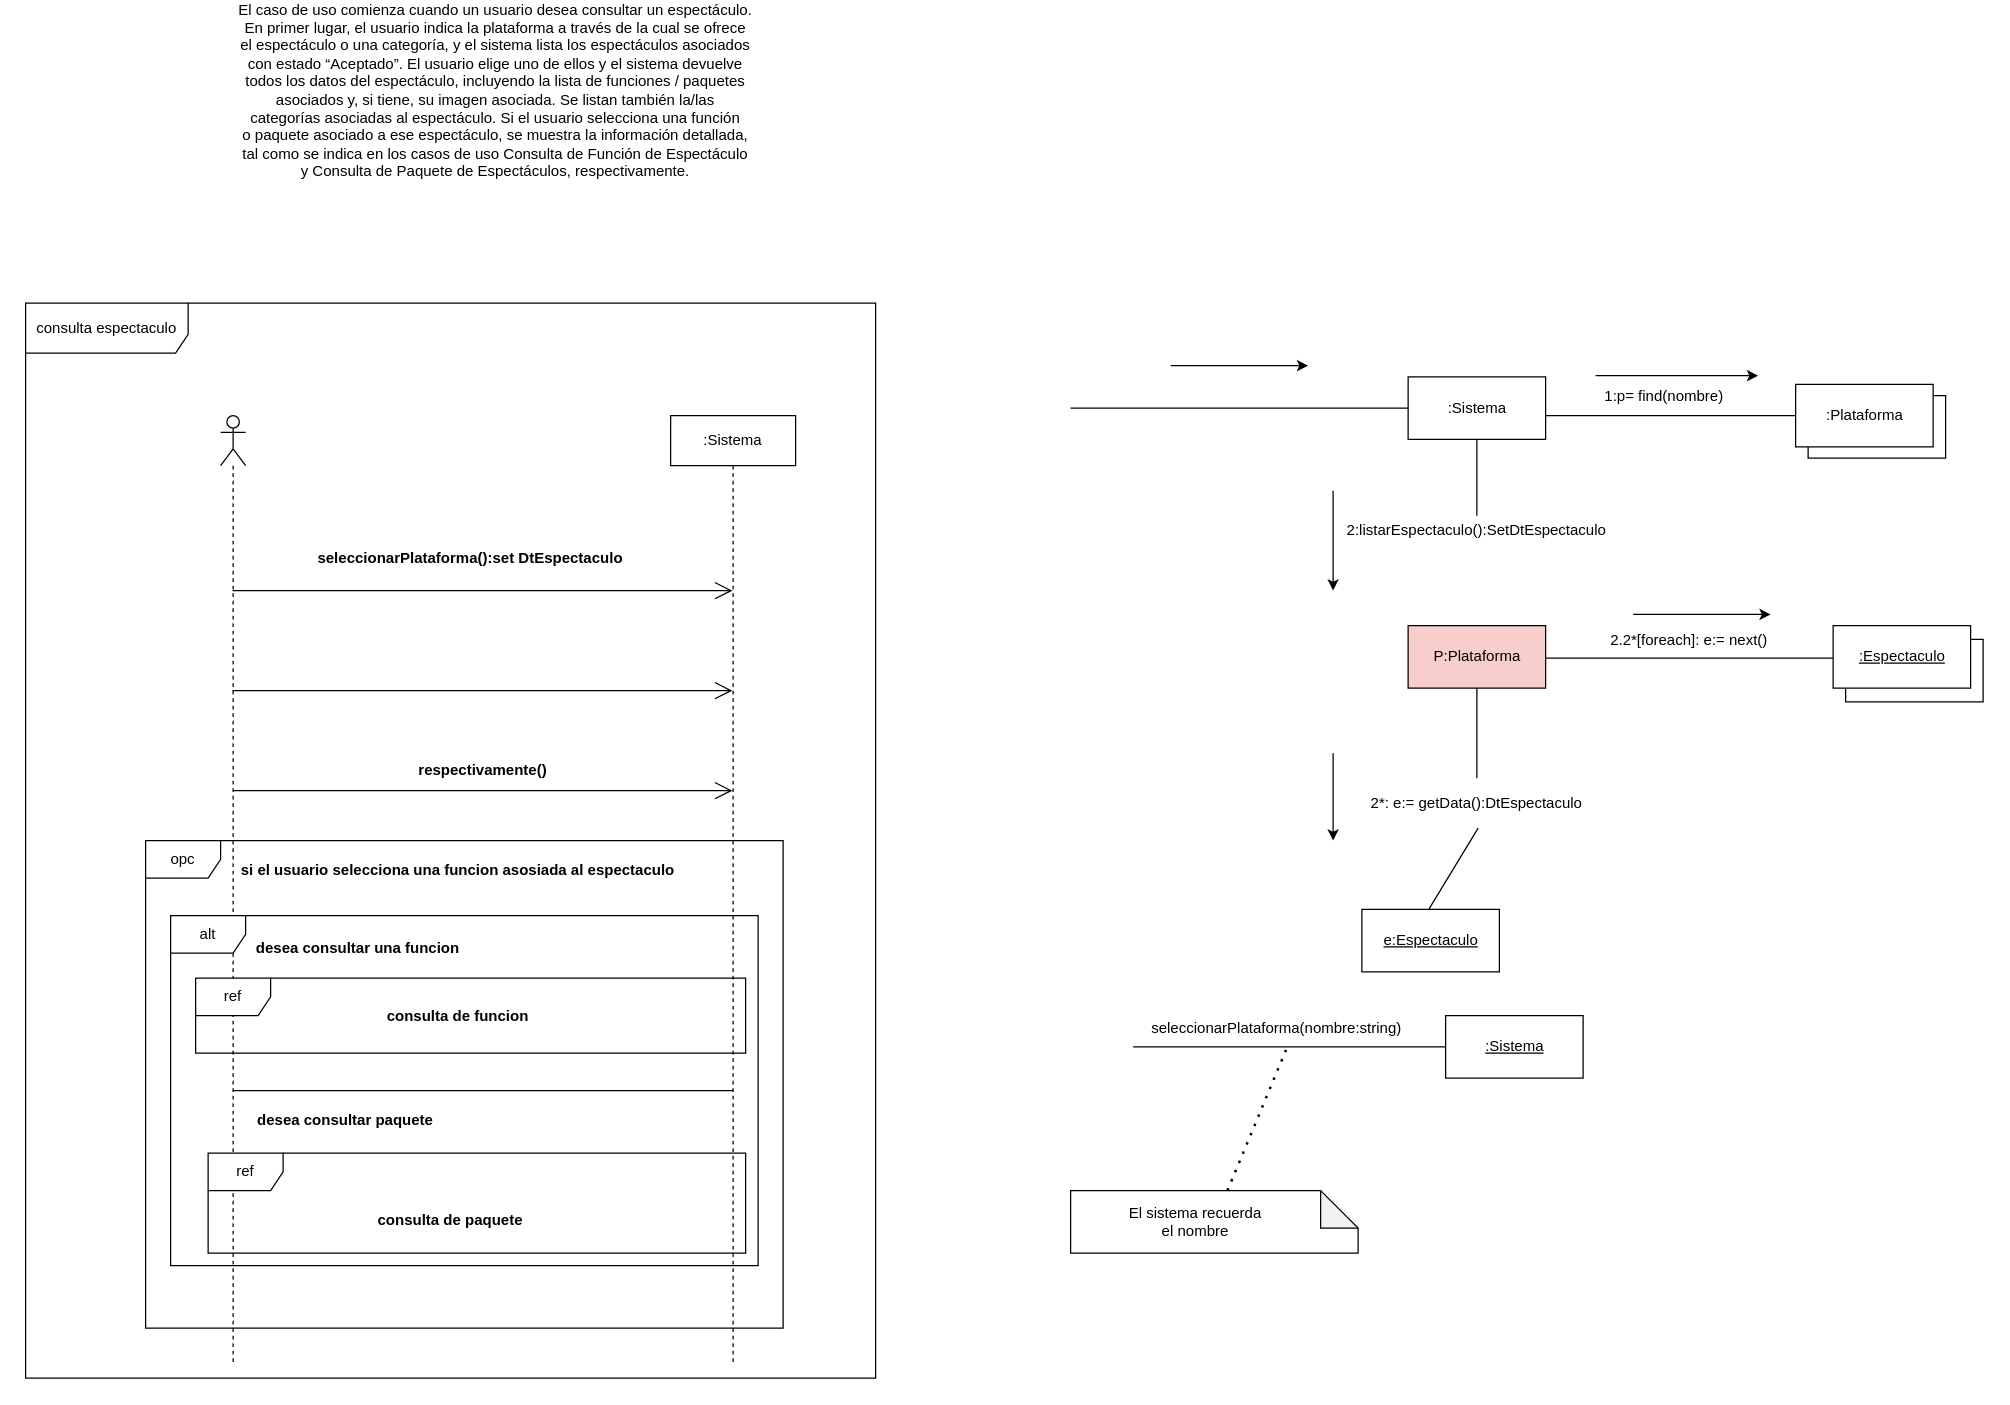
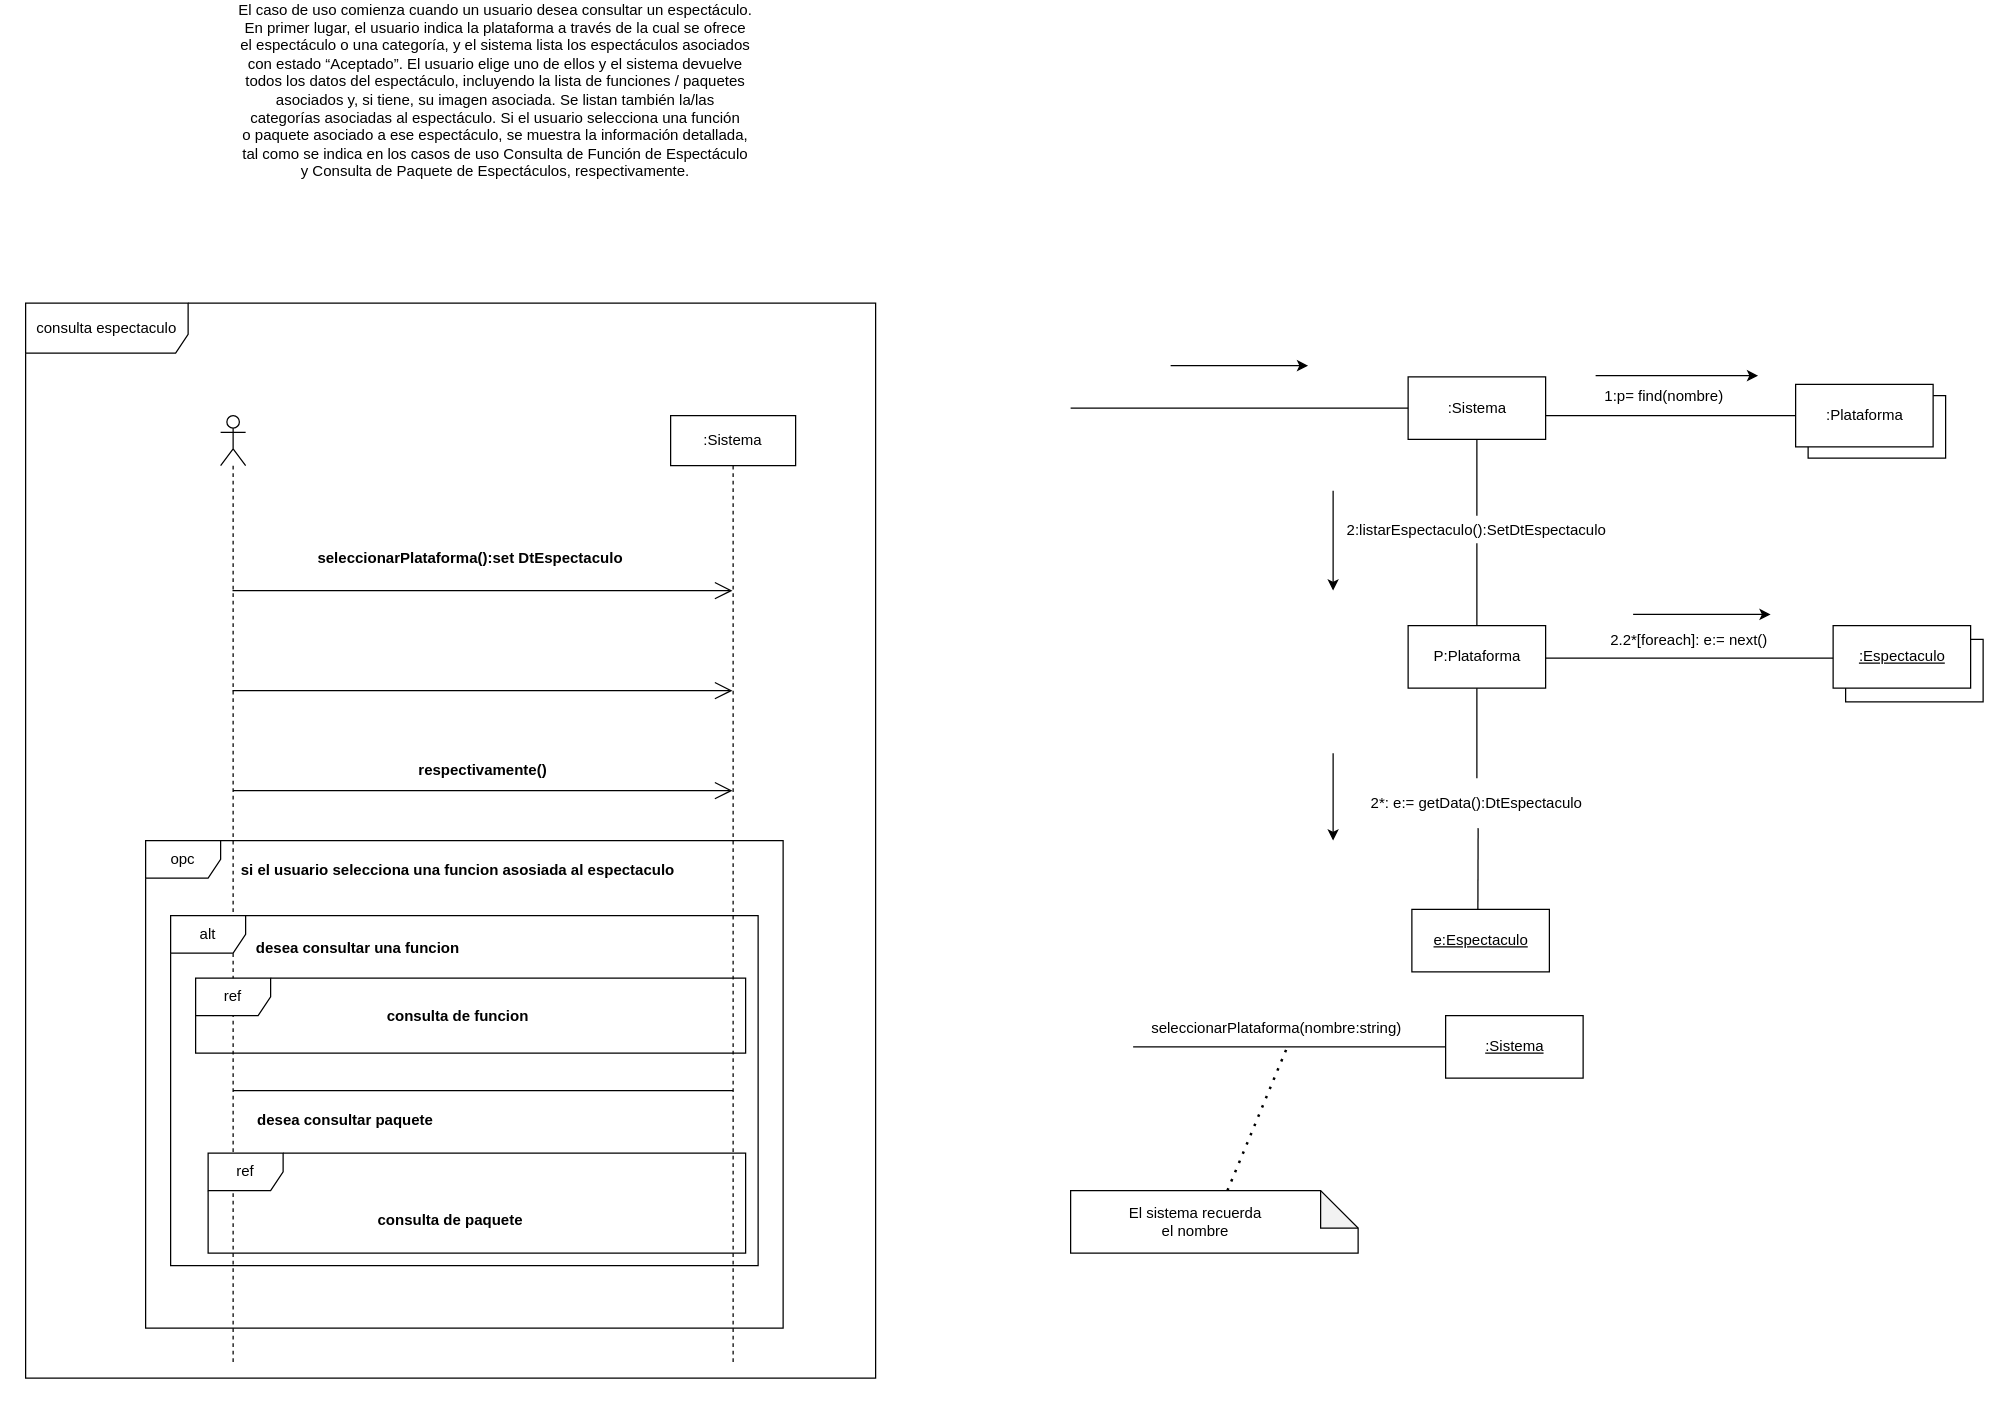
  <mxCell id="0" />
  <mxCell id="1" parent="0" />
  <mxCell id="2" value="consulta espectaculo&lt;br&gt;" style="shape=umlFrame;whiteSpace=wrap;html=1;width=130;height=40;" parent="1" vertex="1"><mxGeometry x="20" y="200" width="680" height="860" as="geometry" /></mxCell>
  <mxCell id="3" value="opc" style="shape=umlFrame;whiteSpace=wrap;html=1;" parent="1" vertex="1"><mxGeometry x="116" y="630" width="510" height="390" as="geometry" /></mxCell>
  <mxCell id="4" value="" style="shape=umlLifeline;participant=umlActor;perimeter=lifelinePerimeter;whiteSpace=wrap;html=1;container=1;collapsible=0;recursiveResize=0;verticalAlign=top;spacingTop=36;outlineConnect=0;" parent="1" vertex="1"><mxGeometry x="176" y="290" width="20" height="760" as="geometry" /></mxCell>
  <mxCell id="5" value=":Sistema" style="shape=umlLifeline;perimeter=lifelinePerimeter;whiteSpace=wrap;html=1;container=1;collapsible=0;recursiveResize=0;outlineConnect=0;" parent="1" vertex="1"><mxGeometry x="536" y="290" width="100" height="760" as="geometry" /></mxCell>
  <mxCell id="6" value="" style="endArrow=open;endFill=1;endSize=12;html=1;" parent="1" source="4" target="5" edge="1"><mxGeometry width="160" relative="1" as="geometry"><mxPoint x="306" y="500" as="sourcePoint" /><mxPoint x="466" y="500" as="targetPoint" /><Array as="points"><mxPoint x="426" y="430" /></Array></mxGeometry></mxCell>
  <mxCell id="7" value="seleccionarPlataforma():set DtEspectaculo" style="text;align=center;fontStyle=1;verticalAlign=middle;spacingLeft=3;spacingRight=3;strokeColor=none;rotatable=0;points=[[0,0.5],[1,0.5]];portConstraint=eastwest;" parent="1" vertex="1"><mxGeometry x="336" y="390" width="80" height="26" as="geometry" /></mxCell>
  <mxCell id="8" value="" style="endArrow=open;endFill=1;endSize=12;html=1;" parent="1" source="4" target="5" edge="1"><mxGeometry width="160" relative="1" as="geometry"><mxPoint x="306" y="500" as="sourcePoint" /><mxPoint x="466" y="500" as="targetPoint" /><Array as="points"><mxPoint x="416" y="510" /></Array></mxGeometry></mxCell>
  <mxCell id="9" value="" style="endArrow=open;endFill=1;endSize=12;html=1;" parent="1" target="5" edge="1"><mxGeometry width="160" relative="1" as="geometry"><mxPoint x="186" y="590" as="sourcePoint" /><mxPoint x="346" y="590" as="targetPoint" /></mxGeometry></mxCell>
  <mxCell id="10" value="respectivamente()" style="text;align=center;fontStyle=1;verticalAlign=middle;spacingLeft=3;spacingRight=3;strokeColor=none;rotatable=0;points=[[0,0.5],[1,0.5]];portConstraint=eastwest;" parent="1" vertex="1"><mxGeometry x="346" y="560" width="80" height="26" as="geometry" /></mxCell>
  <mxCell id="11" value="si el usuario selecciona una funcion asosiada al espectaculo" style="text;align=center;fontStyle=1;verticalAlign=middle;spacingLeft=3;spacingRight=3;strokeColor=none;rotatable=0;points=[[0,0.5],[1,0.5]];portConstraint=eastwest;" parent="1" vertex="1"><mxGeometry x="326" y="640" width="80" height="26" as="geometry" /></mxCell>
  <mxCell id="12" value="alt" style="shape=umlFrame;whiteSpace=wrap;html=1;" parent="1" vertex="1"><mxGeometry x="136" y="690" width="470" height="280" as="geometry" /></mxCell>
  <mxCell id="13" value="" style="line;strokeWidth=1;fillColor=none;align=left;verticalAlign=middle;spacingTop=-1;spacingLeft=3;spacingRight=3;rotatable=0;labelPosition=right;points=[];portConstraint=eastwest;" parent="1" vertex="1"><mxGeometry x="186" y="826" width="400" height="8" as="geometry" /></mxCell>
  <mxCell id="14" value="ref" style="shape=umlFrame;whiteSpace=wrap;html=1;" parent="1" vertex="1"><mxGeometry x="156" y="740" width="440" height="60" as="geometry" /></mxCell>
  <mxCell id="15" value="consulta de funcion" style="text;align=center;fontStyle=1;verticalAlign=middle;spacingLeft=3;spacingRight=3;strokeColor=none;rotatable=0;points=[[0,0.5],[1,0.5]];portConstraint=eastwest;" parent="1" vertex="1"><mxGeometry x="326" y="757" width="80" height="26" as="geometry" /></mxCell>
  <mxCell id="16" value="desea consultar una funcion" style="text;align=center;fontStyle=1;verticalAlign=middle;spacingLeft=3;spacingRight=3;strokeColor=none;rotatable=0;points=[[0,0.5],[1,0.5]];portConstraint=eastwest;" parent="1" vertex="1"><mxGeometry x="246" y="702" width="80" height="26" as="geometry" /></mxCell>
  <mxCell id="17" value="desea consultar paquete" style="text;align=center;fontStyle=1;verticalAlign=middle;spacingLeft=3;spacingRight=3;strokeColor=none;rotatable=0;points=[[0,0.5],[1,0.5]];portConstraint=eastwest;" parent="1" vertex="1"><mxGeometry x="236" y="840" width="80" height="26" as="geometry" /></mxCell>
  <mxCell id="18" value="ref" style="shape=umlFrame;whiteSpace=wrap;html=1;" parent="1" vertex="1"><mxGeometry x="166" y="880" width="430" height="80" as="geometry" /></mxCell>
  <mxCell id="19" value="consulta de paquete" style="text;align=center;fontStyle=1;verticalAlign=middle;spacingLeft=3;spacingRight=3;strokeColor=none;rotatable=0;points=[[0,0.5],[1,0.5]];portConstraint=eastwest;" parent="1" vertex="1"><mxGeometry x="320" y="920" width="80" height="26" as="geometry" /></mxCell>
  <mxCell id="20" value="&lt;u&gt;:Sistema&lt;/u&gt;" style="html=1;" vertex="1" parent="1"><mxGeometry x="1156" y="770" width="110" height="50" as="geometry" /></mxCell>
  <mxCell id="21" value="" style="line;strokeWidth=1;fillColor=none;align=left;verticalAlign=middle;spacingTop=-1;spacingLeft=3;spacingRight=3;rotatable=0;labelPosition=right;points=[];portConstraint=eastwest;" vertex="1" parent="1"><mxGeometry x="906" y="791" width="250" height="8" as="geometry" /></mxCell>
  <mxCell id="22" value="seleccionarPlataforma(nombre:string)" style="text;html=1;strokeColor=none;fillColor=none;align=center;verticalAlign=middle;whiteSpace=wrap;rounded=0;" vertex="1" parent="1"><mxGeometry x="911" y="770" width="220" height="20" as="geometry" /></mxCell>
  <mxCell id="23" value="" style="shape=note;whiteSpace=wrap;html=1;backgroundOutline=1;darkOpacity=0.05;" vertex="1" parent="1"><mxGeometry x="856" y="910" width="230" height="50" as="geometry" /></mxCell>
  <mxCell id="24" value="El sistema recuerda&lt;br&gt;el nombre" style="text;html=1;strokeColor=none;fillColor=none;align=center;verticalAlign=middle;whiteSpace=wrap;rounded=0;" vertex="1" parent="1"><mxGeometry x="846" y="925" width="220" height="20" as="geometry" /></mxCell>
  <mxCell id="25" value="" style="endArrow=none;dashed=1;html=1;dashPattern=1 3;strokeWidth=2;entryX=0.54;entryY=1.197;entryDx=0;entryDy=0;entryPerimeter=0;" edge="1" parent="1" source="23" target="22"><mxGeometry width="50" height="50" relative="1" as="geometry"><mxPoint x="1056" y="680" as="sourcePoint" /><mxPoint x="1106" y="630" as="targetPoint" /></mxGeometry></mxCell>
  <mxCell id="26" value=":Sistema" style="html=1;" vertex="1" parent="1"><mxGeometry x="1126" y="259" width="110" height="50" as="geometry" /></mxCell>
  <mxCell id="27" value="" style="line;strokeWidth=1;fillColor=none;align=left;verticalAlign=middle;spacingTop=-1;spacingLeft=3;spacingRight=3;rotatable=0;labelPosition=right;points=[];portConstraint=eastwest;" vertex="1" parent="1"><mxGeometry x="856" y="280" width="270" height="8" as="geometry" /></mxCell>
  <mxCell id="28" value="Object" style="html=1;" vertex="1" parent="1"><mxGeometry x="1476" y="469" width="110" height="50" as="geometry" /></mxCell>
  <mxCell id="29" value="&lt;u&gt;:Espectaculo&lt;/u&gt;" style="html=1;" vertex="1" parent="1"><mxGeometry x="1466" y="458" width="110" height="50" as="geometry" /></mxCell>
  <mxCell id="30" value="" style="line;strokeWidth=1;fillColor=none;align=left;verticalAlign=middle;spacingTop=-1;spacingLeft=3;spacingRight=3;rotatable=0;labelPosition=right;points=[];portConstraint=eastwest;" vertex="1" parent="1"><mxGeometry x="1236" y="480" width="230" height="8" as="geometry" /></mxCell>
  <mxCell id="31" value="2.2*[foreach]: e:= next()" style="text;html=1;strokeColor=none;fillColor=none;align=center;verticalAlign=middle;whiteSpace=wrap;rounded=0;" vertex="1" parent="1"><mxGeometry x="1206" y="460" width="290" height="20" as="geometry" /></mxCell>
  <mxCell id="32" value="" style="endArrow=classic;html=1;" edge="1" parent="1"><mxGeometry width="50" height="50" relative="1" as="geometry"><mxPoint x="936" y="250" as="sourcePoint" /><mxPoint x="1046" y="250" as="targetPoint" /></mxGeometry></mxCell>
  <mxCell id="33" value="" style="endArrow=classic;html=1;" edge="1" parent="1"><mxGeometry width="50" height="50" relative="1" as="geometry"><mxPoint x="1306" y="449" as="sourcePoint" /><mxPoint x="1416" y="449" as="targetPoint" /></mxGeometry></mxCell>
  <mxCell id="34" value="2*: e:= getData():DtEspectaculo" style="text;html=1;strokeColor=none;fillColor=none;align=center;verticalAlign=middle;whiteSpace=wrap;rounded=0;" vertex="1" parent="1"><mxGeometry x="1066" y="590" width="230" height="20" as="geometry" /></mxCell>
  <mxCell id="35" value="" style="endArrow=none;html=1;exitX=0.48;exitY=0.024;exitDx=0;exitDy=0;exitPerimeter=0;" edge="1" parent="1" source="36"><mxGeometry width="50" height="50" relative="1" as="geometry"><mxPoint x="1177" y="685" as="sourcePoint" /><mxPoint x="1182" y="620" as="targetPoint" /><Array as="points" /></mxGeometry></mxCell>
- <mxCell id="36" value="&lt;u&gt;e:Espectaculo&lt;/u&gt;" style="html=1;" vertex="1" parent="1"><mxGeometry x="1089" y="685" width="110" height="50" as="geometry" /></mxCell>
+ <mxCell id="36" value="&lt;u&gt;e:Espectaculo&lt;/u&gt;" style="html=1;" vertex="1" parent="1"><mxGeometry x="1129" y="685" width="110" height="50" as="geometry" /></mxCell>
  <mxCell id="37" value="Object" style="html=1;" vertex="1" parent="1"><mxGeometry x="1446" y="274" width="110" height="50" as="geometry" /></mxCell>
  <mxCell id="38" value=":Plataforma" style="html=1;" vertex="1" parent="1"><mxGeometry x="1436" y="265" width="110" height="50" as="geometry" /></mxCell>
  <mxCell id="39" value="" style="endArrow=none;html=1;entryX=0;entryY=0.5;entryDx=0;entryDy=0;" edge="1" parent="1" target="38"><mxGeometry width="50" height="50" relative="1" as="geometry"><mxPoint x="1236" y="290" as="sourcePoint" /><mxPoint x="1116" y="120" as="targetPoint" /></mxGeometry></mxCell>
  <mxCell id="40" value="1:p= find(nombre)" style="text;html=1;strokeColor=none;fillColor=none;align=center;verticalAlign=middle;whiteSpace=wrap;rounded=0;" vertex="1" parent="1"><mxGeometry x="1276" y="265" width="110" height="20" as="geometry" /></mxCell>
  <mxCell id="41" value="" style="endArrow=classic;html=1;" edge="1" parent="1"><mxGeometry width="50" height="50" relative="1" as="geometry"><mxPoint x="1276" y="258" as="sourcePoint" /><mxPoint x="1406" y="258" as="targetPoint" /></mxGeometry></mxCell>
- <mxCell id="42" value="P:Plataforma" style="html=1;fillColor=#f8cecc;" vertex="1" parent="1"><mxGeometry x="1126" y="458" width="110" height="50" as="geometry" /></mxCell>
+ <mxCell id="42" value="P:Plataforma" style="html=1;" vertex="1" parent="1"><mxGeometry x="1126" y="458" width="110" height="50" as="geometry" /></mxCell>
  <mxCell id="43" value="2:listarEspectaculo():SetDtEspectaculo" style="text;html=1;strokeColor=none;fillColor=none;align=center;verticalAlign=middle;whiteSpace=wrap;rounded=0;" vertex="1" parent="1"><mxGeometry x="1161" y="372" width="40" height="20" as="geometry" /></mxCell>
  <mxCell id="44" value="" style="endArrow=none;html=1;entryX=0.5;entryY=1;entryDx=0;entryDy=0;" edge="1" parent="1" target="26"><mxGeometry width="50" height="50" relative="1" as="geometry"><mxPoint x="1181" y="370" as="sourcePoint" /><mxPoint x="1116" y="420" as="targetPoint" /></mxGeometry></mxCell>
+ <mxCell id="45" value="" style="endArrow=none;html=1;exitX=0.5;exitY=0;exitDx=0;exitDy=0;entryX=0.5;entryY=1;entryDx=0;entryDy=0;entryPerimeter=0;" edge="1" parent="1" source="42" target="43"><mxGeometry width="50" height="50" relative="1" as="geometry"><mxPoint x="1066" y="470" as="sourcePoint" /><mxPoint x="1181" y="410" as="targetPoint" /></mxGeometry></mxCell>
  <mxCell id="46" value="" style="endArrow=classic;html=1;" edge="1" parent="1"><mxGeometry width="50" height="50" relative="1" as="geometry"><mxPoint x="1066" y="350" as="sourcePoint" /><mxPoint x="1066" y="430" as="targetPoint" /></mxGeometry></mxCell>
  <mxCell id="47" value="" style="endArrow=none;html=1;entryX=0.5;entryY=1;entryDx=0;entryDy=0;" edge="1" parent="1" target="42"><mxGeometry width="50" height="50" relative="1" as="geometry"><mxPoint x="1181" y="580" as="sourcePoint" /><mxPoint x="1116" y="390" as="targetPoint" /></mxGeometry></mxCell>
  <mxCell id="48" value="" style="endArrow=classic;html=1;" edge="1" parent="1"><mxGeometry width="50" height="50" relative="1" as="geometry"><mxPoint x="1066" y="560" as="sourcePoint" /><mxPoint x="1066" y="630" as="targetPoint" /></mxGeometry></mxCell>
  <mxCell id="49" value="El caso de uso comienza cuando un usuario desea consultar un espectáculo.&lt;br/&gt;En primer lugar, el usuario indica la plataforma a través de la cual se ofrece&lt;br/&gt;el espectáculo o una categoría, y el sistema lista los espectáculos asociados&lt;br/&gt;con estado “Aceptado”. El usuario elige uno de ellos y el sistema devuelve&lt;br/&gt;todos los datos del espectáculo, incluyendo la lista de funciones / paquetes&lt;br/&gt;asociados y, si tiene, su imagen asociada. Se listan también la/las&lt;br/&gt;categorías asociadas al espectáculo. Si el usuario selecciona una función&lt;br/&gt;o paquete asociado a ese espectáculo, se muestra la información detallada,&lt;br/&gt;tal como se indica en los casos de uso Consulta de Función de Espectáculo&lt;br/&gt;y Consulta de Paquete de Espectáculos, respectivamente." style="text;html=1;strokeColor=none;fillColor=none;align=center;verticalAlign=middle;whiteSpace=wrap;rounded=0;" vertex="1" parent="1"><mxGeometry x="126" y="20" width="540" height="20" as="geometry" /></mxCell>
